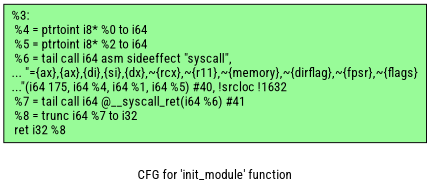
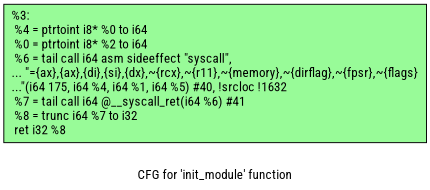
  digraph {
    label="CFG for 'init_module' function"
    fontname="Roboto Condensed"
-   n1 [label="{%3:\l  %4 = ptrtoint i8* %0 to i64\l  %5 = ptrtoint i8* %2 to i64\l  %6 = tail call i64 asm sideeffect \"syscall\",\l... \"=\{ax\},\{ax\},\{di\},\{si\},\{dx\},~\{rcx\},~\{r11\},~\{memory\},~\{dirflag\},~\{fpsr\},~\{flags\}\l...\"(i64 175, i64 %4, i64 %1, i64 %5) #40, !srcloc !1632\l  %7 = tail call i64 @__syscall_ret(i64 %6) #41\l  %8 = trunc i64 %7 to i32\l  ret i32 %8\l}" shape=record style=filled fillcolor=palegreen fontname="Roboto Condensed"]
+   n1 [label="{%3:\l  %4 = ptrtoint i8* %0 to i64\l  %0 = ptrtoint i8* %2 to i64\l  %6 = tail call i64 asm sideeffect \"syscall\",\l... \"=\{ax\},\{ax\},\{di\},\{si\},\{dx\},~\{rcx\},~\{r11\},~\{memory\},~\{dirflag\},~\{fpsr\},~\{flags\}\l...\"(i64 175, i64 %4, i64 %1, i64 %5) #40, !srcloc !1632\l  %7 = tail call i64 @__syscall_ret(i64 %6) #41\l  %8 = trunc i64 %7 to i32\l  ret i32 %8\l}" shape=record style=filled fillcolor=palegreen fontname="Roboto Condensed"]
  }
